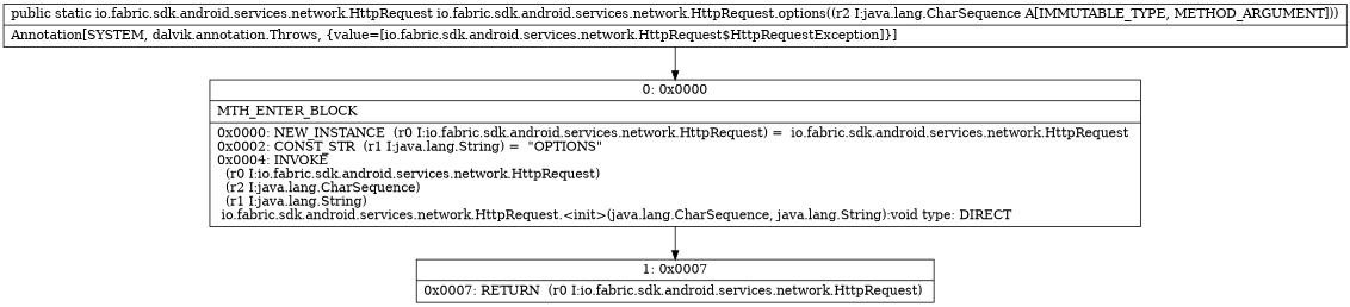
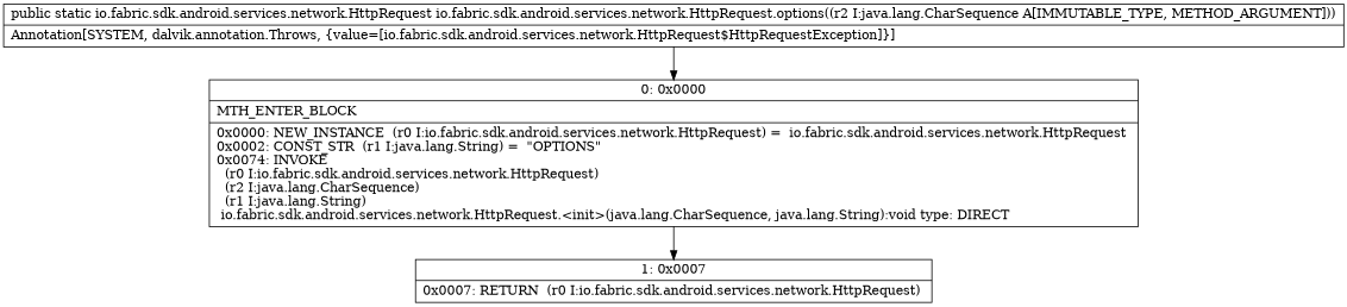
  digraph {
    node [shape=record]
-   n1 [label="{0\:\ 0x0000|MTH_ENTER_BLOCK\l|0x0000: NEW_INSTANCE  (r0 I:io.fabric.sdk.android.services.network.HttpRequest) =  io.fabric.sdk.android.services.network.HttpRequest \l0x0002: CONST_STR  (r1 I:java.lang.String) =  \"OPTIONS\" \l0x0004: INVOKE  \l  (r0 I:io.fabric.sdk.android.services.network.HttpRequest)\l  (r2 I:java.lang.CharSequence)\l  (r1 I:java.lang.String)\l io.fabric.sdk.android.services.network.HttpRequest.\<init\>(java.lang.CharSequence, java.lang.String):void type: DIRECT \l}"]
+   n1 [label="{0\:\ 0x0000|MTH_ENTER_BLOCK\l|0x0000: NEW_INSTANCE  (r0 I:io.fabric.sdk.android.services.network.HttpRequest) =  io.fabric.sdk.android.services.network.HttpRequest \l0x0002: CONST_STR  (r1 I:java.lang.String) =  \"OPTIONS\" \l0x0074: INVOKE  \l  (r0 I:io.fabric.sdk.android.services.network.HttpRequest)\l  (r2 I:java.lang.CharSequence)\l  (r1 I:java.lang.String)\l io.fabric.sdk.android.services.network.HttpRequest.\<init\>(java.lang.CharSequence, java.lang.String):void type: DIRECT \l}"]
    n2 [label="{1\:\ 0x0007|0x0007: RETURN  (r0 I:io.fabric.sdk.android.services.network.HttpRequest) \l}"]
    n3 [label="{public static io.fabric.sdk.android.services.network.HttpRequest io.fabric.sdk.android.services.network.HttpRequest.options((r2 I:java.lang.CharSequence A[IMMUTABLE_TYPE, METHOD_ARGUMENT]))  | Annotation[SYSTEM, dalvik.annotation.Throws, \{value=[io.fabric.sdk.android.services.network.HttpRequest$HttpRequestException]\}]\l}"]
    n1 -> n2
    n3 -> n1
  }
